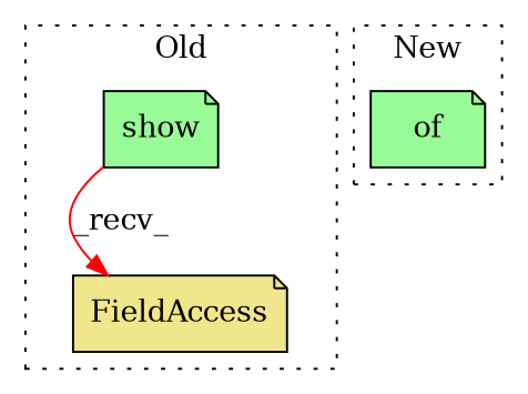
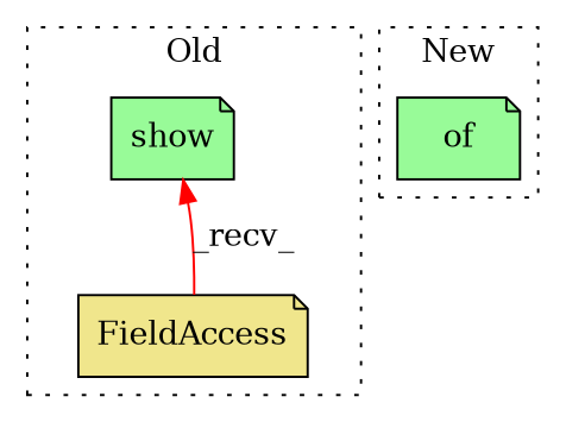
  digraph {
    fontname="DejaVu Serif"
    node [a=32 l=6 shape=note style=filled fillcolor=palegreen fontname="DejaVu Serif"]
    n1 [label=show s=3147]
    n2 [a=22 label=FieldAccess s=3122 fillcolor=khaki]
    n3 [l="3,1" label=of s="2748,2756"]
    subgraph cluster_1 {
      label=Old
      style=dotted
      n1
      n2
    }
    subgraph cluster_2 {
      label=New
      style=dotted
      n3
    }
-   n1 -> n2 [label=_recv_ color=red fontname="DejaVu Serif"]
+   n2 -> n1 [label=_recv_ color=red fontname="DejaVu Serif"]
  }
